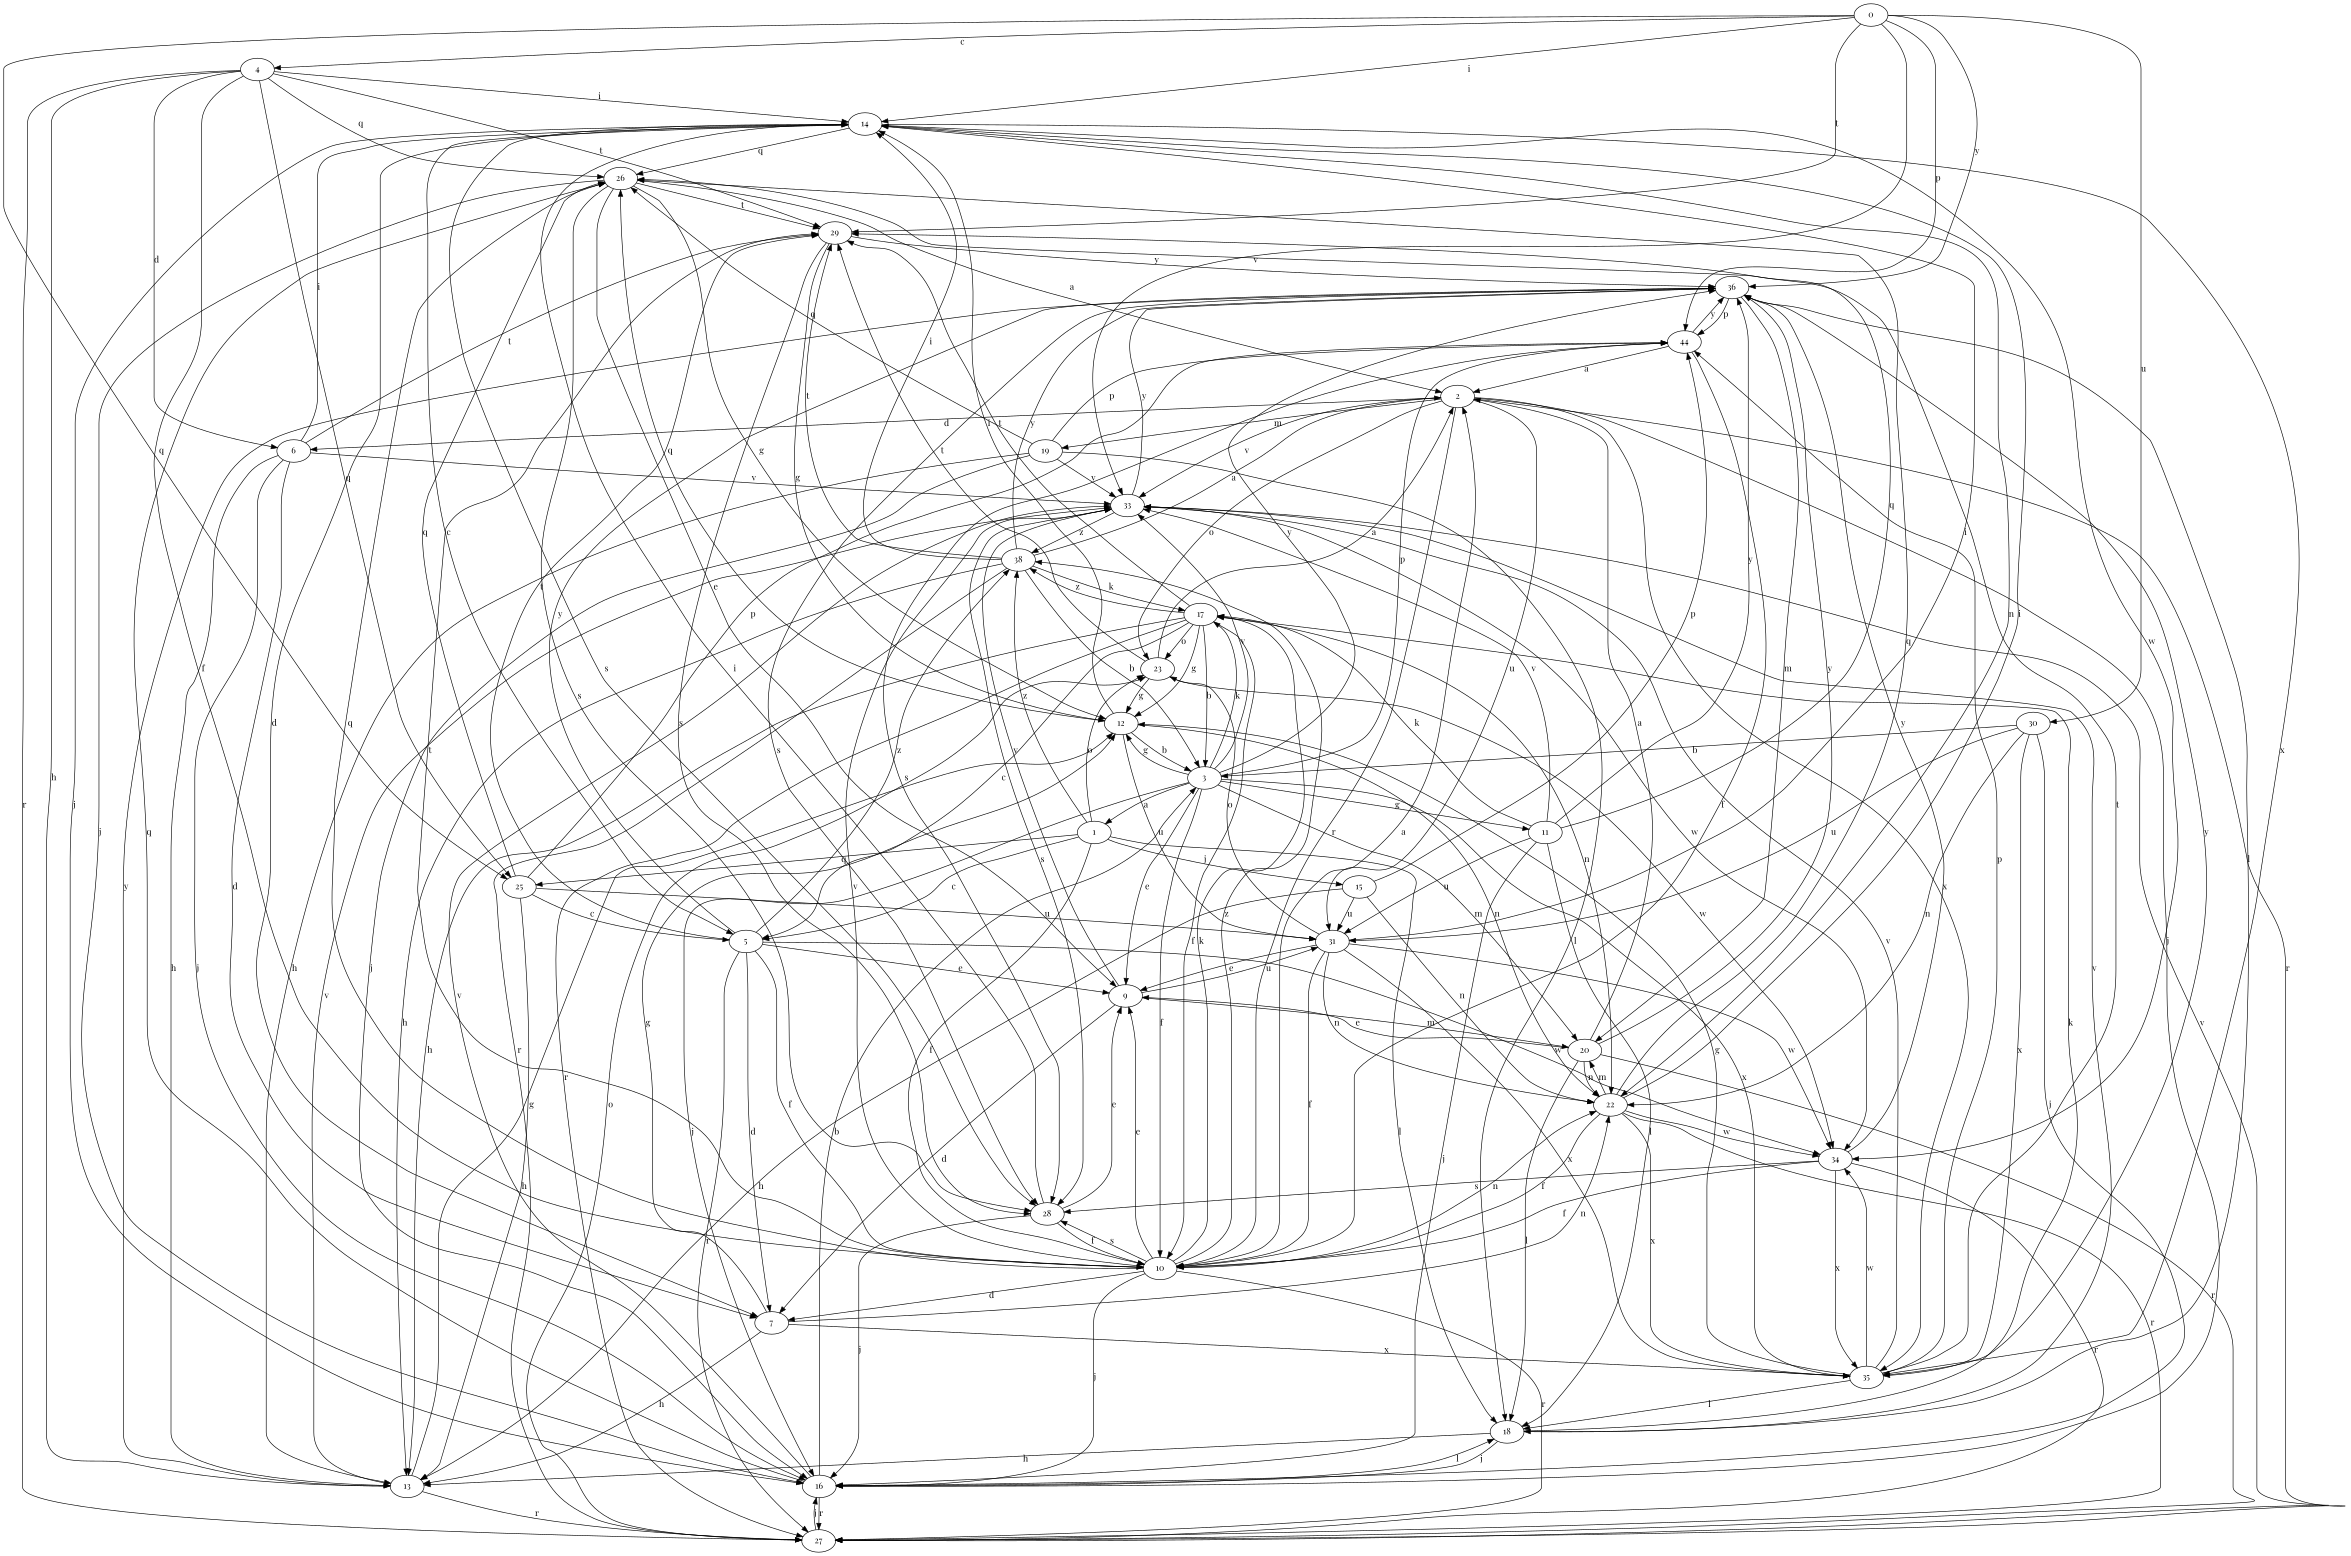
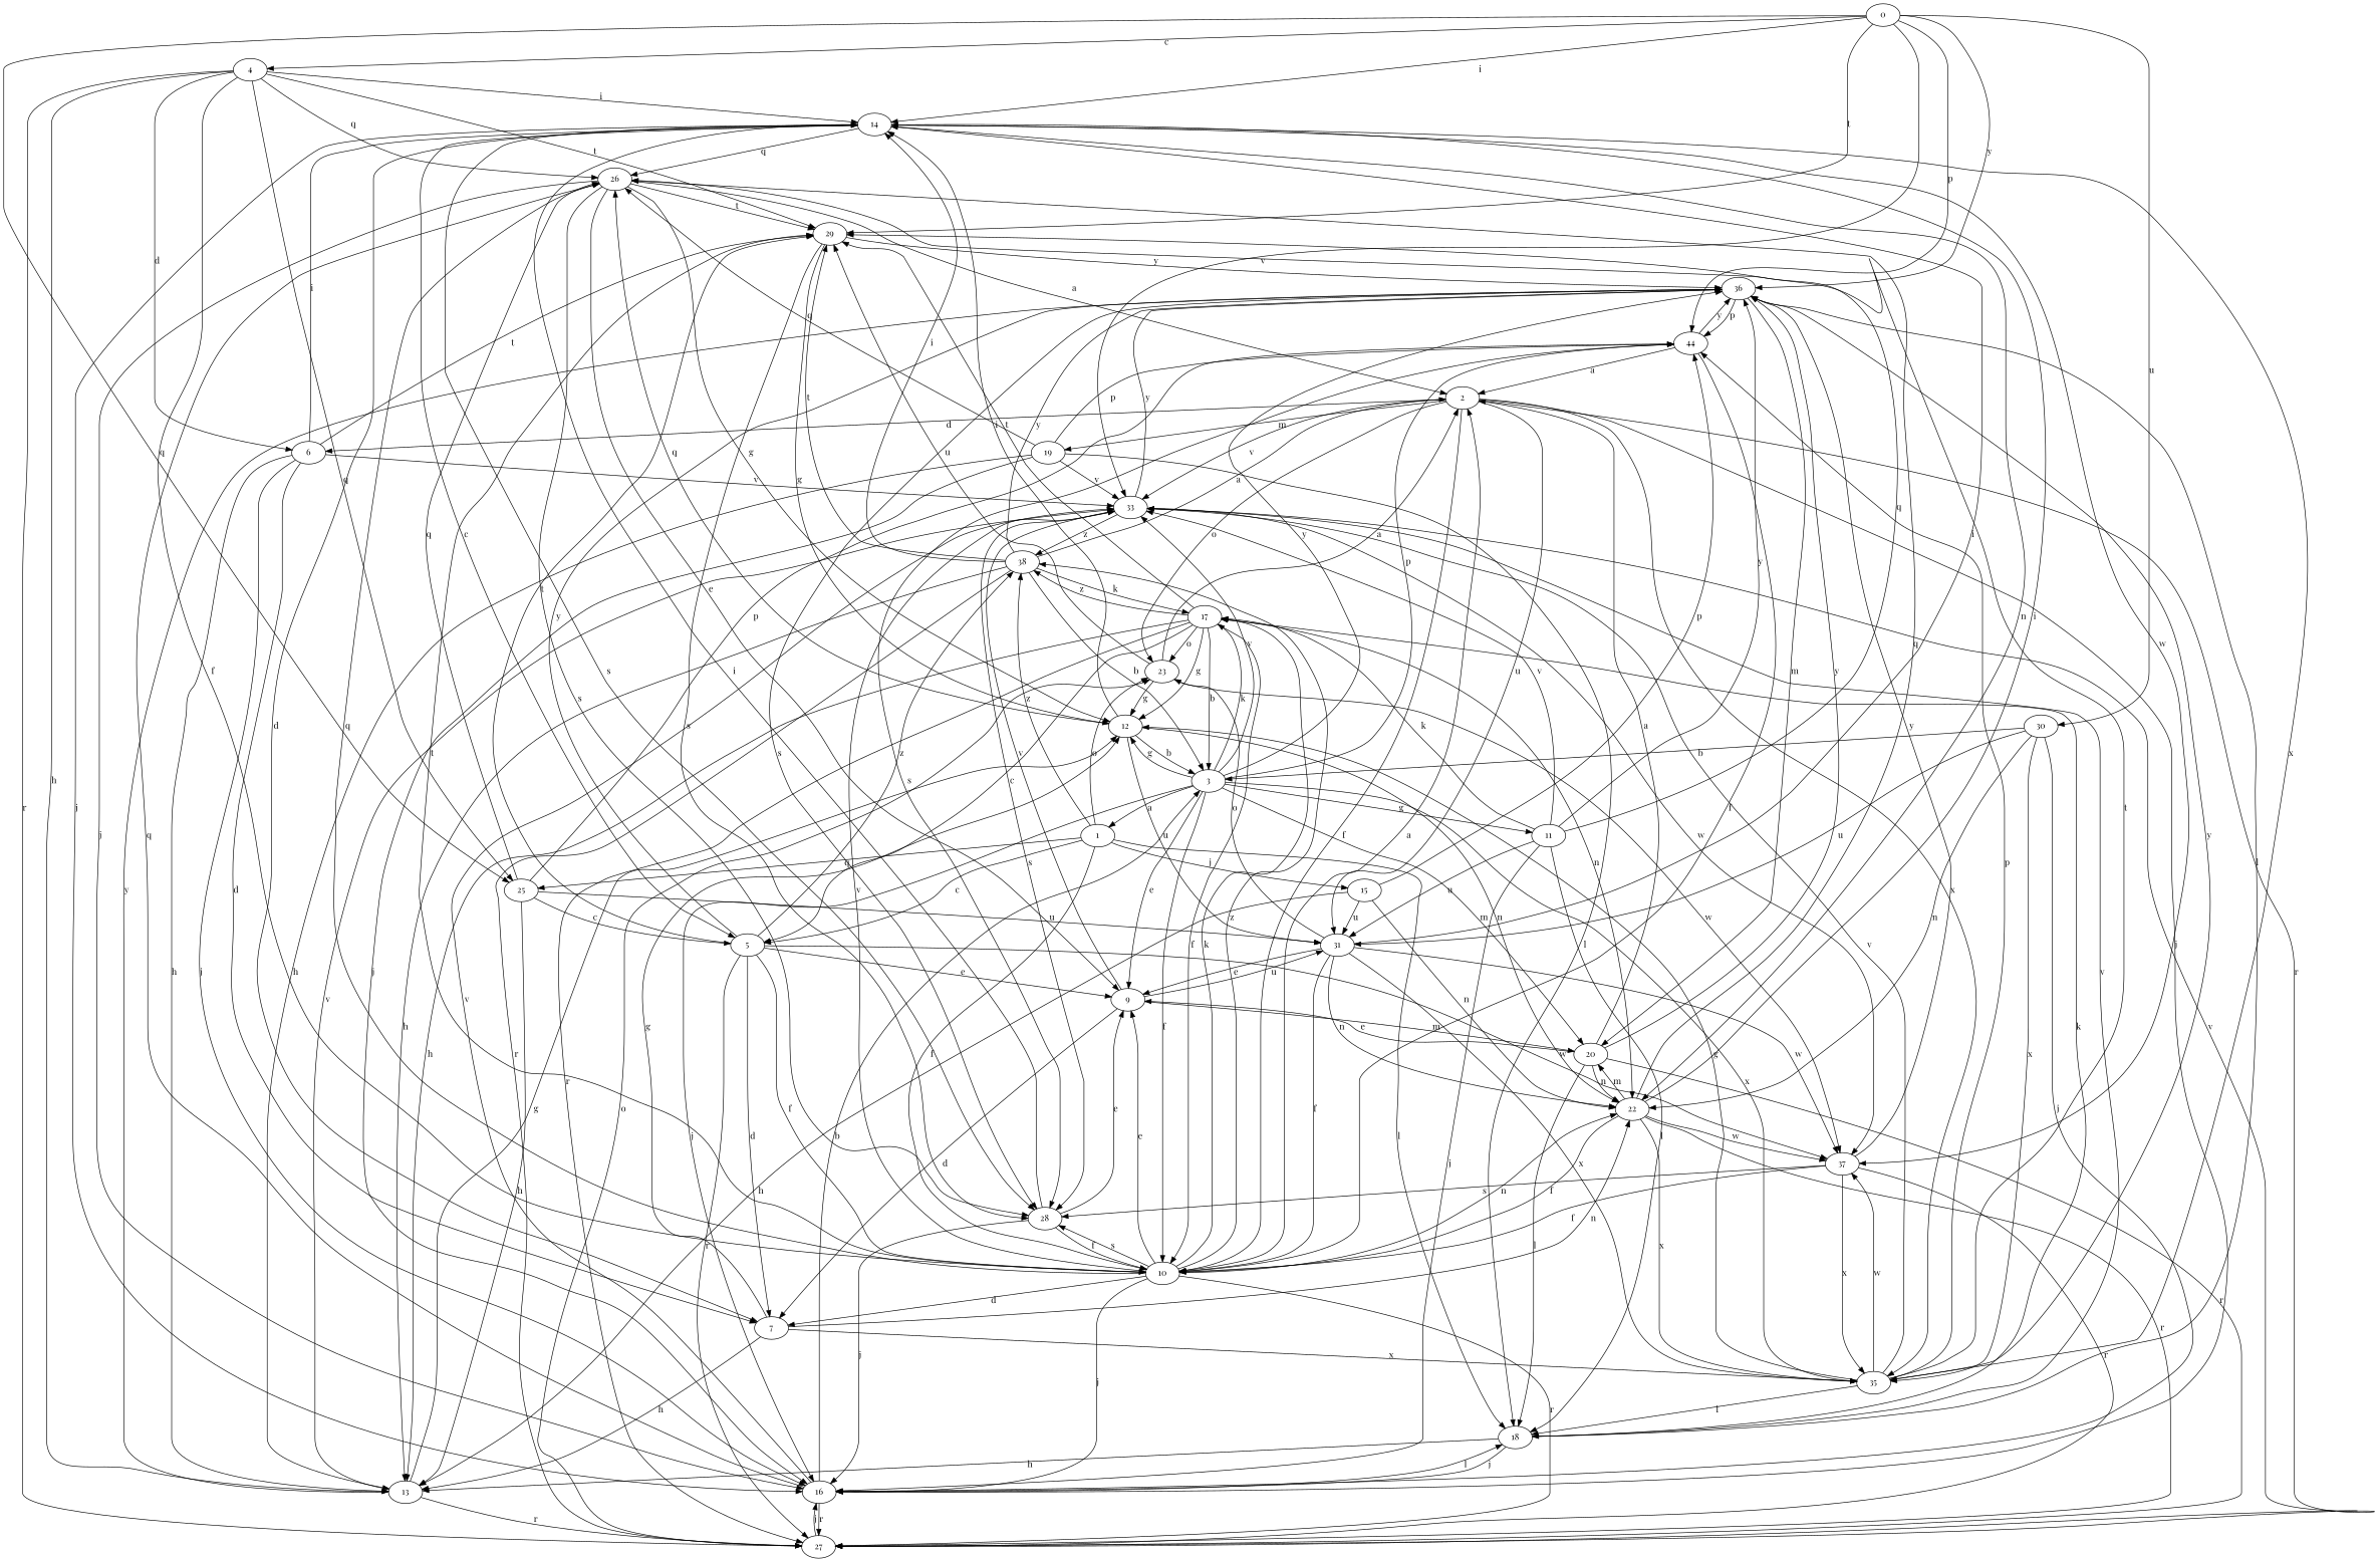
  strict digraph {
    fontname="Playfair Display"
    node [fontname="Playfair Display"]
    edge [fontname="Playfair Display"]
    0
    4
    14
    n4 [label=44]
    25
    29
    30
    33
    36
    10
    6
    27
    13
    26
    5
    16
    35
    7
-   34
+   34 [label=37]
    22
    28
    2
    31
    12
    3
    38
    18
    20
    1
    15
    23
    9
    17
    19
    11
    0 -> 4 [label=c]
    0 -> 14 [label=i]
    0 -> n4 [label=p]
    0 -> 25 [label=q]
    0 -> 29 [label=t]
    0 -> 30 [label=u]
    0 -> 33 [label=v]
    0 -> 36 [label=y]
    4 -> 14 [label=i]
    4 -> 25 [label=q]
    4 -> 29 [label=t]
    4 -> 10 [label=f]
    4 -> 6 [label=d]
    4 -> 27 [label=r]
    4 -> 13 [label=h]
    4 -> 26 [label=q]
    14 -> 26 [label=q]
    14 -> 5 [label=c]
    14 -> 16 [label=j]
    14 -> 35 [label=x]
    14 -> 7 [label=d]
    14 -> 34 [label=w]
    14 -> 22 [label=n]
    14 -> 28 [label=s]
    n4 -> 36 [label=y]
    n4 -> 10 [label=f]
    n4 -> 28 [label=s]
    n4 -> 2 [label=a]
    25 -> n4 [label=p]
    25 -> 13 [label=h]
    25 -> 26 [label=q]
    25 -> 5 [label=c]
    25 -> 31 [label=u]
    29 -> 36 [label=y]
    29 -> 28 [label=s]
    29 -> 12 [label=g]
    30 -> 16 [label=j]
    30 -> 35 [label=x]
    30 -> 22 [label=n]
    30 -> 31 [label=u]
    30 -> 3 [label=b]
    33 -> 36 [label=y]
    33 -> 34 [label=w]
    33 -> 28 [label=s]
    33 -> 38 [label=z]
    36 -> n4 [label=p]
    36 -> 28 [label=s]
    36 -> 18 [label=l]
    36 -> 20 [label=m]
    10 -> 29 [label=t]
    10 -> 33 [label=v]
    10 -> 27 [label=r]
    10 -> 26 [label=q]
    10 -> 16 [label=j]
    10 -> 7 [label=d]
    10 -> 22 [label=n]
    10 -> 28 [label=s]
    10 -> 2 [label=a]
    10 -> 38 [label=z]
    10 -> 9 [label=e]
    10 -> 17 [label=k]
    6 -> 14 [label=i]
    6 -> 29 [label=t]
    6 -> 33 [label=v]
    6 -> 13 [label=h]
    6 -> 16 [label=j]
    6 -> 7 [label=d]
    27 -> 33 [label=v]
    27 -> 16 [label=j]
    27 -> 23 [label=o]
    13 -> 33 [label=v]
    13 -> 36 [label=y]
    13 -> 27 [label=r]
    13 -> 12 [label=g]
    26 -> 29 [label=t]
    26 -> 16 [label=j]
    26 -> 28 [label=s]
    26 -> 2 [label=a]
    26 -> 12 [label=g]
    26 -> 9 [label=e]
    5 -> 29 [label=t]
    5 -> 36 [label=y]
    5 -> 10 [label=f]
    5 -> 27 [label=r]
    5 -> 7 [label=d]
    5 -> 34 [label=w]
    5 -> 38 [label=z]
    5 -> 9 [label=e]
    16 -> 33 [label=v]
    16 -> 27 [label=r]
    16 -> 26 [label=q]
    16 -> 3 [label=b]
    16 -> 18 [label=l]
    35 -> n4 [label=p]
    35 -> 29 [label=t]
    35 -> 33 [label=v]
    35 -> 36 [label=y]
    35 -> 34 [label=w]
    35 -> 12 [label=g]
    35 -> 18 [label=l]
    7 -> 13 [label=h]
    7 -> 35 [label=x]
    7 -> 22 [label=n]
    7 -> 12 [label=g]
    34 -> 36 [label=y]
    34 -> 10 [label=f]
    34 -> 27 [label=r]
    34 -> 35 [label=x]
    34 -> 28 [label=s]
    22 -> 14 [label=i]
    22 -> 10 [label=f]
    22 -> 27 [label=r]
    22 -> 26 [label=q]
    22 -> 35 [label=x]
    22 -> 34 [label=w]
    22 -> 20 [label=m]
    28 -> 14 [label=i]
    28 -> 10 [label=f]
    28 -> 16 [label=j]
    28 -> 9 [label=e]
    2 -> 33 [label=v]
-   2 -> 10 [label=r]
+   2 -> 10 [label=f]
    2 -> 6 [label=d]
    2 -> 27 [label=r]
    2 -> 16 [label=j]
    2 -> 35 [label=x]
    2 -> 31 [label=u]
    2 -> 23 [label=o]
    2 -> 19 [label=m]
    31 -> 14 [label=i]
    31 -> 10 [label=f]
    31 -> 35 [label=x]
    31 -> 34 [label=w]
    31 -> 22 [label=n]
    31 -> 23 [label=o]
    31 -> 9 [label=e]
    12 -> 14 [label=i]
    12 -> 26 [label=q]
    12 -> 22 [label=n]
    12 -> 31 [label=u]
    12 -> 3 [label=b]
    3 -> n4 [label=p]
    3 -> 33 [label=v]
    3 -> 36 [label=y]
    3 -> 10 [label=f]
    3 -> 16 [label=j]
    3 -> 35 [label=x]
    3 -> 12 [label=g]
    3 -> 20 [label=m]
    3 -> 1 [label=a]
    3 -> 9 [label=e]
    3 -> 17 [label=k]
    3 -> 11 [label=g]
    38 -> 14 [label=i]
    38 -> 29 [label=t]
    38 -> 36 [label=y]
    38 -> 27 [label=r]
    38 -> 13 [label=h]
    38 -> 2 [label=a]
    38 -> 3 [label=b]
    38 -> 17 [label=k]
    18 -> 33 [label=v]
    18 -> 13 [label=h]
    18 -> 16 [label=j]
    18 -> 17 [label=k]
    20 -> 36 [label=y]
    20 -> 27 [label=r]
    20 -> 22 [label=n]
    20 -> 2 [label=a]
    20 -> 18 [label=l]
    20 -> 9 [label=e]
    1 -> 25 [label=q]
    1 -> 10 [label=f]
    1 -> 5 [label=c]
    1 -> 38 [label=z]
    1 -> 18 [label=l]
    1 -> 15 [label=j]
    1 -> 23 [label=o]
    15 -> n4 [label=p]
    15 -> 13 [label=h]
    15 -> 22 [label=n]
    15 -> 31 [label=u]
-   23 -> 29 [label=t]
+   23 -> 29 [label=u]
    23 -> 34 [label=w]
    23 -> 2 [label=a]
    23 -> 12 [label=g]
    9 -> 33 [label=v]
    9 -> 7 [label=d]
    9 -> 31 [label=u]
    9 -> 20 [label=m]
    17 -> 29 [label=t]
    17 -> 10 [label=f]
    17 -> 27 [label=r]
    17 -> 13 [label=h]
    17 -> 5 [label=c]
    17 -> 22 [label=n]
    17 -> 12 [label=g]
    17 -> 3 [label=b]
    17 -> 38 [label=z]
    17 -> 23 [label=o]
    19 -> n4 [label=p]
    19 -> 33 [label=v]
    19 -> 13 [label=h]
    19 -> 26 [label=q]
    19 -> 16 [label=j]
    19 -> 18 [label=l]
    11 -> 33 [label=v]
    11 -> 36 [label=y]
    11 -> 26 [label=q]
    11 -> 16 [label=j]
    11 -> 31 [label=u]
    11 -> 18 [label=l]
    11 -> 17 [label=k]
  }
